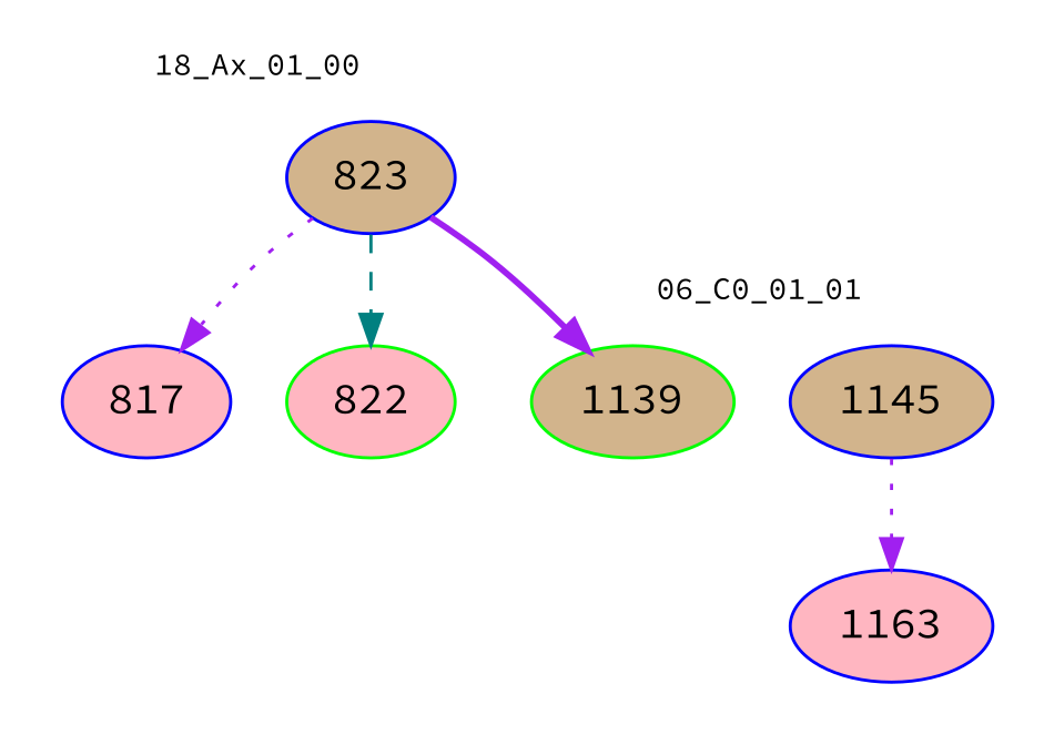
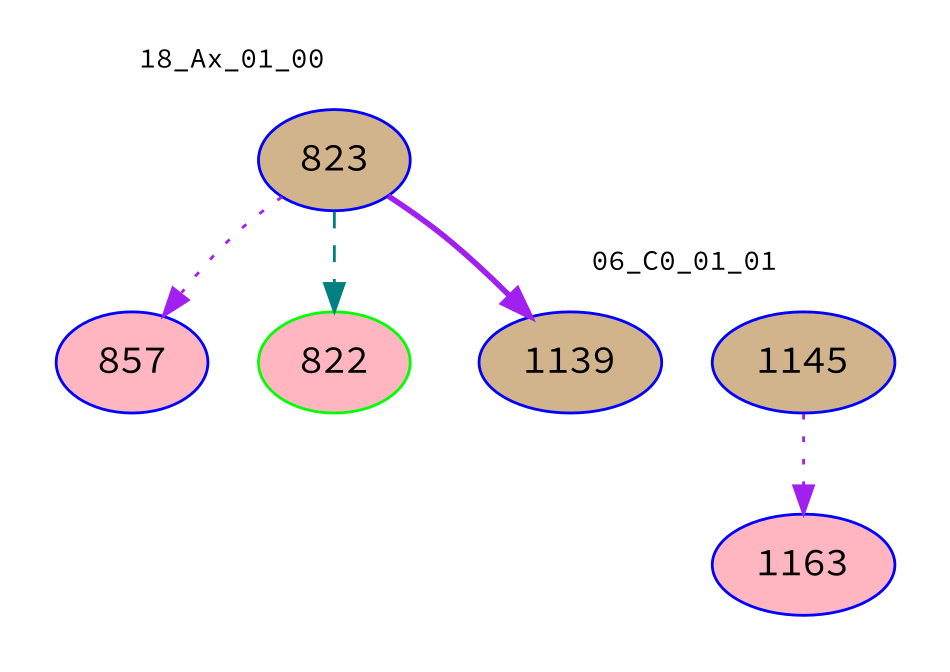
  digraph {
    fontname="Source Code Pro"
    node [color=blue fillcolor=tan fontname="Source Code Pro" style=filled]
    edge [color=purple fontname="Source Code Pro" style=dotted]
    n1 [label=823]
-   n2 [fillcolor=lightpink label=817]
+   n2 [fillcolor=lightpink label=857]
    n3 [color=green fillcolor=lightpink label=822]
    n4 [label=1145]
-   n5 [color=green label=1139]
+   n5 [label=1139]
    n6 [fillcolor=lightpink label=1163]
    subgraph cluster_1 {
      color=white
      fontsize=10
      label="18_Ax_01_00"
      n1
      n2
      n3
    }
    subgraph cluster_2 {
      color=white
      fontsize=10
      label="06_C0_01_01"
      n4
      n5
      n6
    }
    n1 -> n2
    n1 -> n3 [color=teal style=dashed]
    n1 -> n5 [style=bold]
    n4 -> n6
  }
